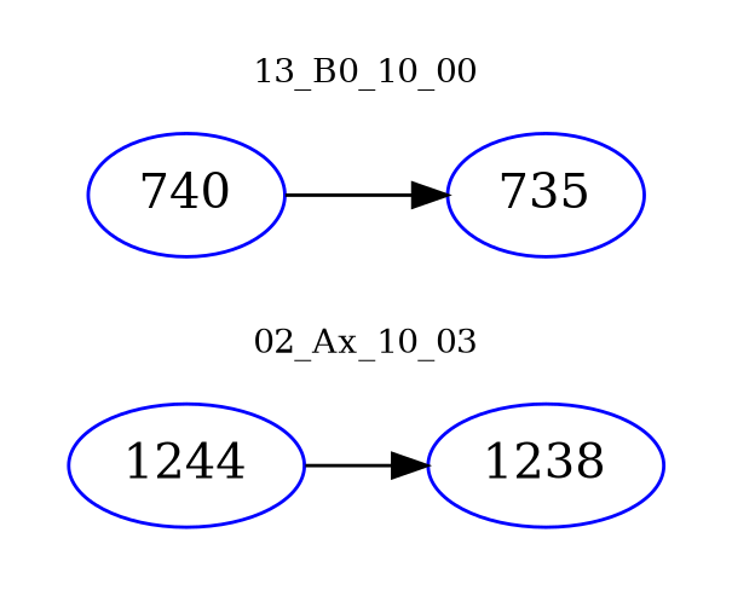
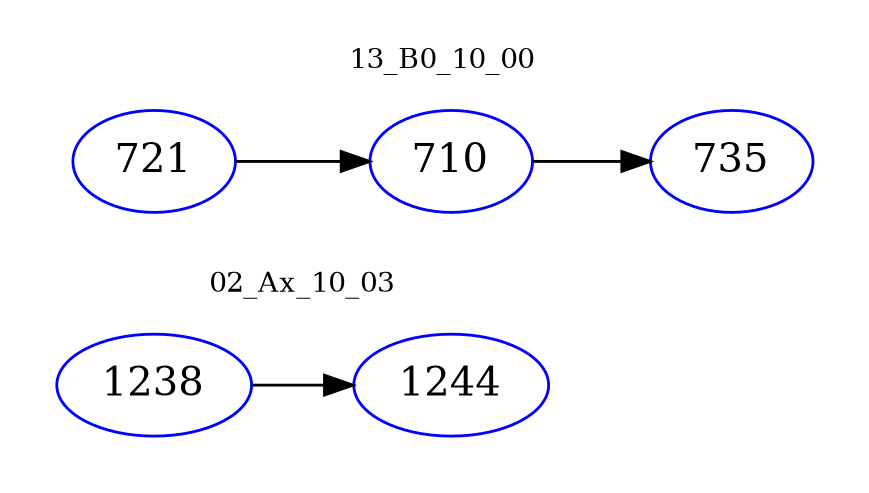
  digraph {
    rankdir=LR
    node [color=blue]
    edge [color=black]
    n1 [label=1238]
    n2 [label=1244]
+   n3 [label=721]
    n4 [label=735]
-   n5 [label=740]
+   n5 [label=710]
    subgraph cluster_1 {
      color=white
      fontsize=10
      label="02_Ax_10_03"
      n1
      n2
    }
    subgraph cluster_2 {
      color=white
      fontsize=10
      label="13_B0_10_00"
+     n3
      n4
      n5
    }
-   n2 -> n1
+   n1 -> n2
+   n3 -> n5
    n5 -> n4
  }
